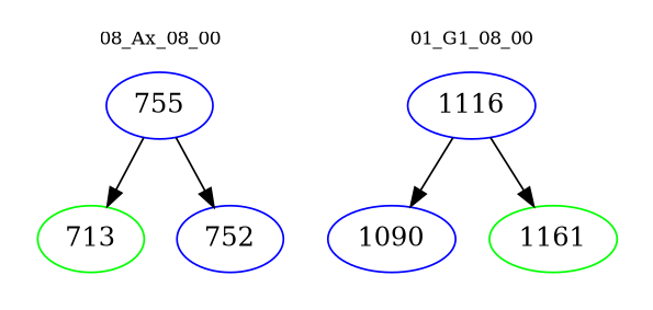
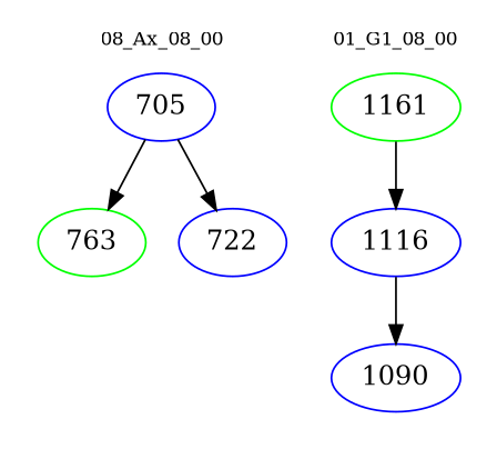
  digraph {
    node [color=blue]
    edge [color=black]
-   n1 [label=755]
-   n2 [color=green label=713]
-   n3 [label=752]
+   n1 [label=705]
+   n2 [color=green label=763]
+   n3 [label=722]
    n4 [label=1116]
    n5 [label=1090]
    n6 [color=green label=1161]
    subgraph cluster_1 {
      color=white
      fontsize=10
      label="08_Ax_08_00"
      n1
      n2
      n3
    }
    subgraph cluster_2 {
      color=white
      fontsize=10
      label="01_G1_08_00"
      n4
      n5
      n6
    }
    n1 -> n2
    n1 -> n3
    n4 -> n5
-   n4 -> n6
+   n6 -> n4
  }
